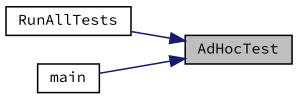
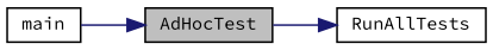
  digraph {
    fontname="Source Code Pro"
    rankdir=RL
    node [color=black fontname="Source Code Pro" fontsize=10 shape=record]
    edge [color=midnightblue dir=back fontname="Source Code Pro" fontsize=10 labelfontname=Helvetica labelfontsize=10 style=solid]
    n1 [fillcolor=grey75 fontcolor=black height=0.2 label=AdHocTest style=filled width=0.4]
    n2 [height=0.2 label=RunAllTests width=0.4]
    n3 [height=0.2 label=main width=0.4]
-   n1 -> n2
+   n2 -> n1
    n1 -> n3
  }
